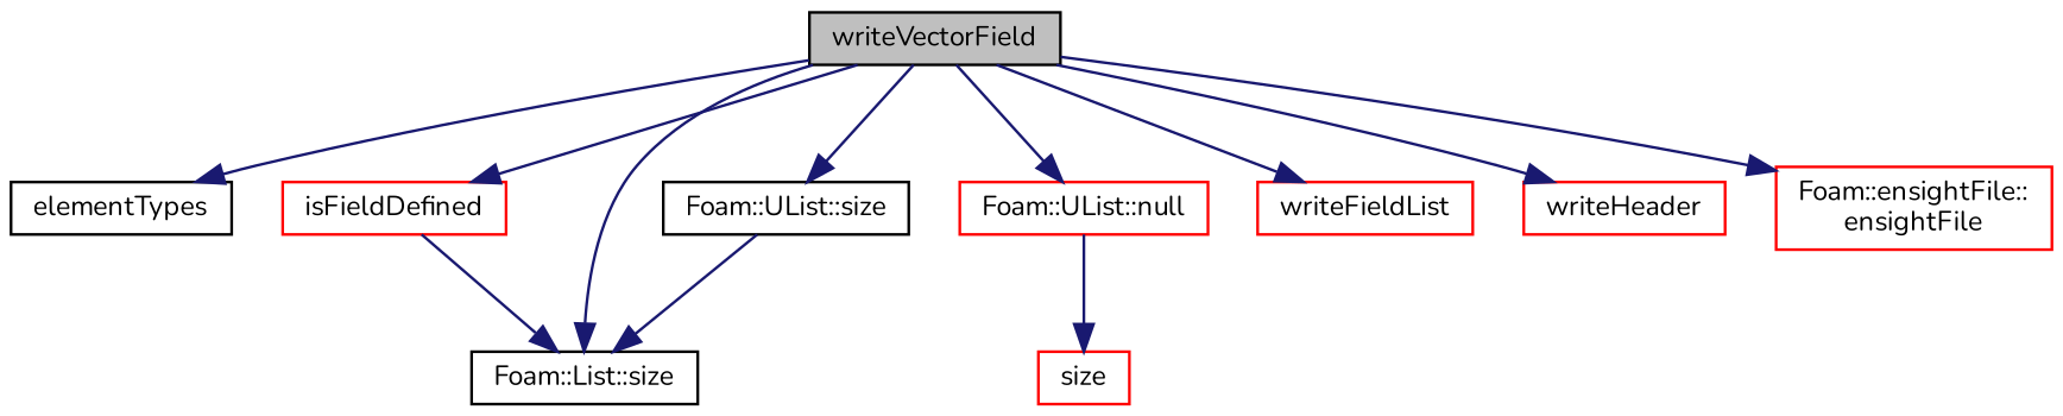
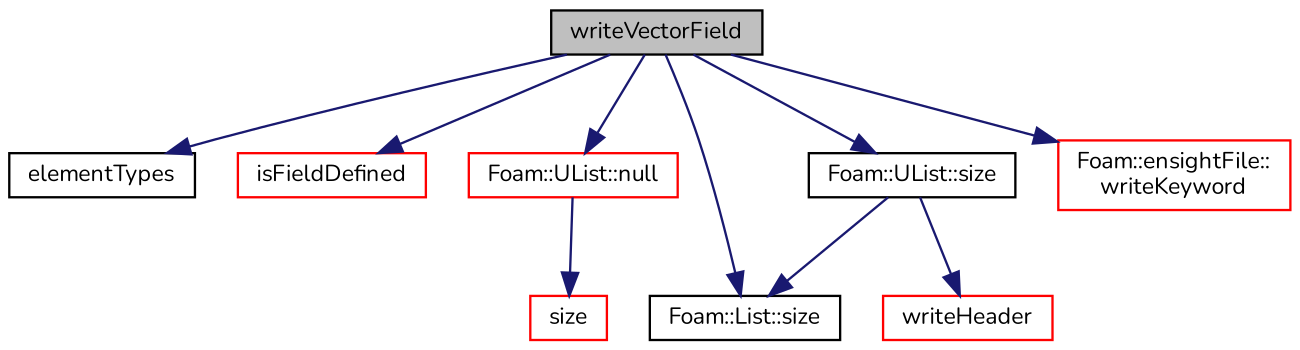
  digraph {
    fontname=Nunito
    rankdir=TB
    node [color=red fontname=Nunito fontsize=10 shape=record]
    edge [color=midnightblue fontname=Nunito fontsize=10 labelfontname=FreeSans labelfontsize=10 style=solid]
    n1 [color=black fillcolor=grey75 fontcolor=black height=0.2 label=writeVectorField style=filled width=0.4]
    n2 [color=black height=0.2 label=elementTypes width=0.4]
    n3 [height=0.2 label=isFieldDefined width=0.4]
    n4 [color=black height=0.2 label="Foam::List::size" width=0.4]
    n5 [height=0.2 label="Foam::UList::null" width=0.4]
    n6 [color=black height=0.2 label="Foam::UList::size" width=0.4]
-   n7 [height=0.2 label=writeFieldList width=0.4]
    n8 [height=0.2 label=writeHeader width=0.4]
-   n9 [height=0.2 label="Foam::ensightFile::\lensightFile" width=0.4]
+   n9 [height=0.2 label="Foam::ensightFile::\lwriteKeyword" width=0.4]
    n10 [height=0.2 label=size width=0.4]
    n1 -> n2
    n1 -> n3
    n1 -> n4
    n1 -> n5
    n1 -> n6
-   n1 -> n7
-   n1 -> n8
+   n6 -> n8
    n1 -> n9
-   n3 -> n4
    n5 -> n10
    n6 -> n4
  }
